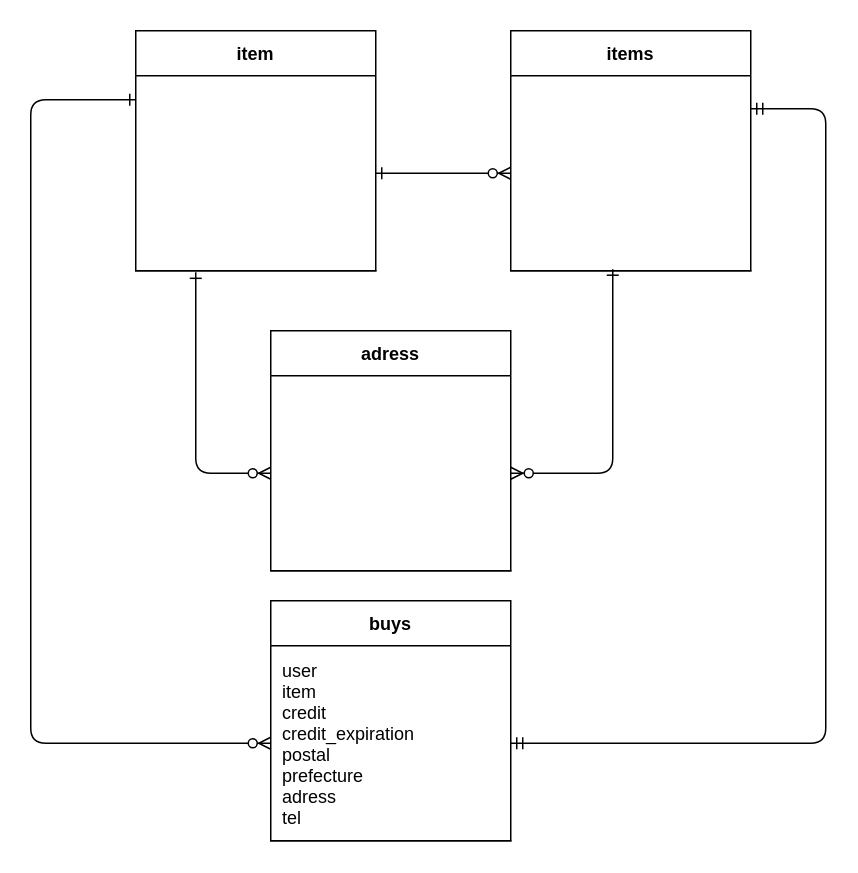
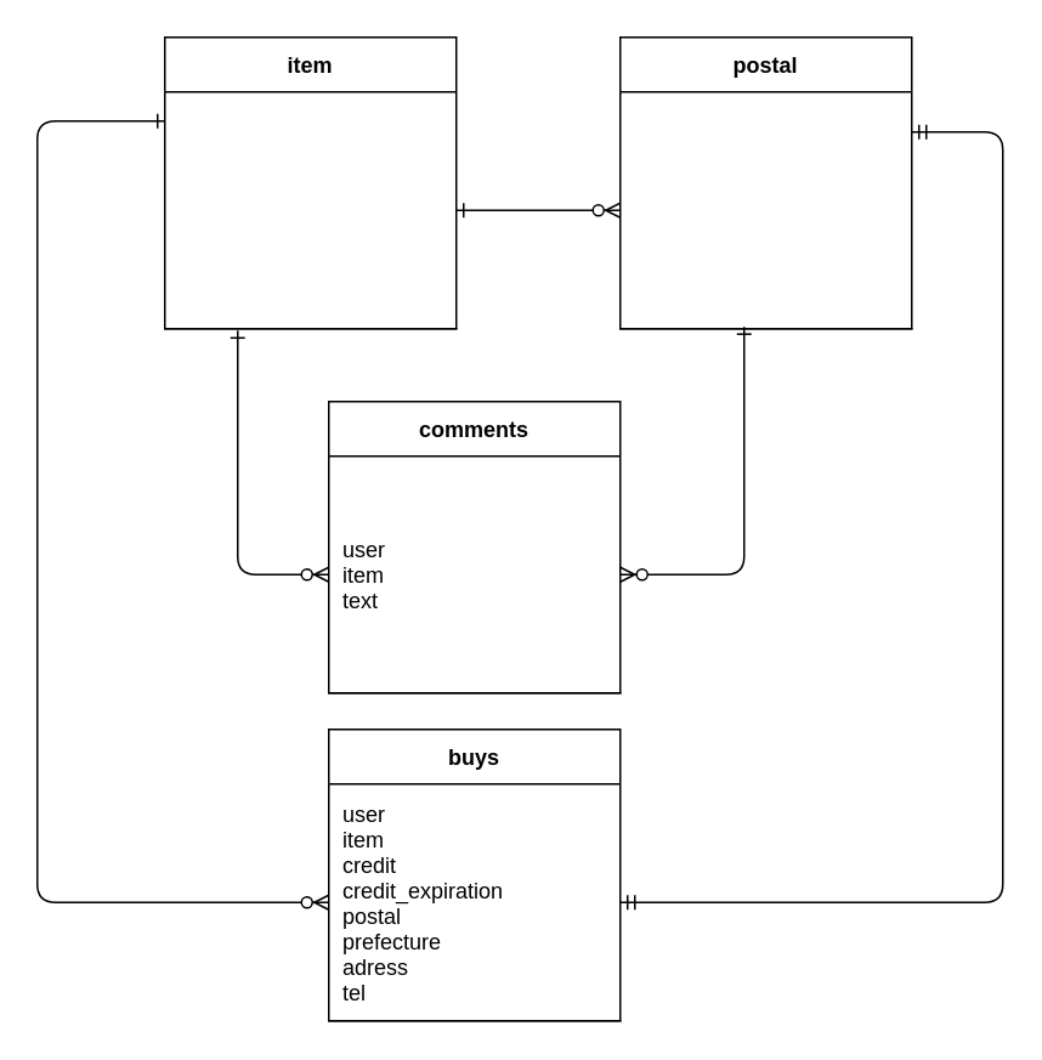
  <mxCell id="0" />
  <mxCell id="1" parent="0" />
  <mxCell id="2" value="" style="edgeStyle=entityRelationEdgeStyle;endArrow=ERzeroToMany;startArrow=ERone;endFill=1;startFill=0;" parent="1" source="8" target="4" edge="1"><mxGeometry width="100" height="100" relative="1" as="geometry"><mxPoint x="160" y="140" as="sourcePoint" /><mxPoint x="490" y="310" as="targetPoint" /></mxGeometry></mxCell>
- <mxCell id="3" value="items" style="shape=table;startSize=30;container=1;collapsible=1;childLayout=tableLayout;fixedRows=1;rowLines=0;fontStyle=1;align=center;resizeLast=1;" vertex="1" parent="1"><mxGeometry x="340" y="20" width="160" height="160" as="geometry" /></mxCell>
+ <mxCell id="3" value="postal" style="shape=table;startSize=30;container=1;collapsible=1;childLayout=tableLayout;fixedRows=1;rowLines=0;fontStyle=1;align=center;resizeLast=1;" vertex="1" parent="1"><mxGeometry x="340" y="20" width="160" height="160" as="geometry" /></mxCell>
  <mxCell id="4" value="" style="shape=partialRectangle;collapsible=0;dropTarget=0;pointerEvents=0;fillColor=none;points=[[0,0.5],[1,0.5]];portConstraint=eastwest;top=0;left=0;right=0;bottom=1;" vertex="1" parent="3"><mxGeometry y="30" width="160" height="130" as="geometry" /></mxCell>
  <mxCell id="5" value="" style="edgeStyle=orthogonalEdgeStyle;endArrow=ERzeroToMany;startArrow=ERone;endFill=1;startFill=0;exitX=0.425;exitY=0.992;exitDx=0;exitDy=0;exitPerimeter=0;" edge="1" parent="1" source="4" target="15"><mxGeometry width="100" height="100" relative="1" as="geometry"><mxPoint x="390" y="210" as="sourcePoint" /><mxPoint x="350" y="125" as="targetPoint" /></mxGeometry></mxCell>
  <mxCell id="6" value="" style="edgeStyle=orthogonalEdgeStyle;endArrow=ERzeroToMany;startArrow=ERone;endFill=1;startFill=0;entryX=0;entryY=0.5;entryDx=0;entryDy=0;elbow=vertical;exitX=0.25;exitY=1.008;exitDx=0;exitDy=0;exitPerimeter=0;" edge="1" parent="1" source="8" target="15"><mxGeometry width="100" height="100" relative="1" as="geometry"><mxPoint x="40" y="160" as="sourcePoint" /><mxPoint x="300" y="325" as="targetPoint" /></mxGeometry></mxCell>
  <mxCell id="7" value="item" style="shape=table;startSize=30;container=1;collapsible=1;childLayout=tableLayout;fixedRows=1;rowLines=0;fontStyle=1;align=center;resizeLast=1;" parent="1" vertex="1"><mxGeometry x="90" y="20" width="160" height="160" as="geometry" /></mxCell>
  <mxCell id="8" value="" style="shape=partialRectangle;collapsible=0;dropTarget=0;pointerEvents=0;fillColor=none;points=[[0,0.5],[1,0.5]];portConstraint=eastwest;top=0;left=0;right=0;bottom=1;" parent="7" vertex="1"><mxGeometry y="30" width="160" height="130" as="geometry" /></mxCell>
  <mxCell id="9" value="buys" style="shape=table;startSize=30;container=1;collapsible=1;childLayout=tableLayout;fixedRows=1;rowLines=0;fontStyle=1;align=center;resizeLast=1;" vertex="1" parent="1"><mxGeometry x="180" y="400" width="160" height="160" as="geometry" /></mxCell>
  <mxCell id="10" value="" style="shape=partialRectangle;collapsible=0;dropTarget=0;pointerEvents=0;fillColor=none;points=[[0,0.5],[1,0.5]];portConstraint=eastwest;top=0;left=0;right=0;bottom=1;" vertex="1" parent="9"><mxGeometry y="30" width="160" height="130" as="geometry" /></mxCell>
  <mxCell id="11" value="user&#10;item&#10;credit&#10;credit_expiration&#10;postal&#10;prefecture&#10;adress&#10;tel" style="shape=partialRectangle;overflow=hidden;connectable=0;fillColor=none;top=0;left=0;bottom=0;right=0;align=left;spacingLeft=6;fontStyle=0;strokeColor=none;" vertex="1" parent="10"><mxGeometry width="160" height="130" as="geometry" /></mxCell>
  <mxCell id="12" value="" style="edgeStyle=elbowEdgeStyle;endArrow=ERzeroToMany;startArrow=ERone;endFill=1;startFill=0;entryX=0;entryY=0.5;entryDx=0;entryDy=0;exitX=0;exitY=0.123;exitDx=0;exitDy=0;exitPerimeter=0;" edge="1" parent="1" source="8" target="10"><mxGeometry width="100" height="100" relative="1" as="geometry"><mxPoint x="100" y="125" as="sourcePoint" /><mxPoint x="140" y="325" as="targetPoint" /><Array as="points"><mxPoint x="20" y="280" /></Array></mxGeometry></mxCell>
  <mxCell id="13" value="" style="edgeStyle=elbowEdgeStyle;fontSize=12;html=1;endArrow=ERmandOne;startArrow=ERmandOne;exitX=1;exitY=0.5;exitDx=0;exitDy=0;entryX=1;entryY=0.169;entryDx=0;entryDy=0;entryPerimeter=0;" edge="1" parent="1" source="10" target="4"><mxGeometry width="100" height="100" relative="1" as="geometry"><mxPoint x="280" y="360" as="sourcePoint" /><mxPoint x="380" y="260" as="targetPoint" /><Array as="points"><mxPoint x="550" y="283" /></Array></mxGeometry></mxCell>
- <mxCell id="14" value="adress" style="shape=table;startSize=30;container=1;collapsible=1;childLayout=tableLayout;fixedRows=1;rowLines=0;fontStyle=1;align=center;resizeLast=1;" vertex="1" parent="1"><mxGeometry x="180" y="220" width="160" height="160" as="geometry" /></mxCell>
+ <mxCell id="14" value="comments" style="shape=table;startSize=30;container=1;collapsible=1;childLayout=tableLayout;fixedRows=1;rowLines=0;fontStyle=1;align=center;resizeLast=1;" vertex="1" parent="1"><mxGeometry x="180" y="220" width="160" height="160" as="geometry" /></mxCell>
  <mxCell id="15" value="" style="shape=partialRectangle;collapsible=0;dropTarget=0;pointerEvents=0;fillColor=none;points=[[0,0.5],[1,0.5]];portConstraint=eastwest;top=0;left=0;right=0;bottom=1;" vertex="1" parent="14"><mxGeometry y="30" width="160" height="130" as="geometry" /></mxCell>
+ <mxCell id="16" value="user&#10;item&#10;text" style="shape=partialRectangle;overflow=hidden;connectable=0;fillColor=none;top=0;left=0;bottom=0;right=0;align=left;spacingLeft=6;fontStyle=0;strokeColor=none;" vertex="1" parent="15"><mxGeometry width="160" height="130" as="geometry" /></mxCell>
